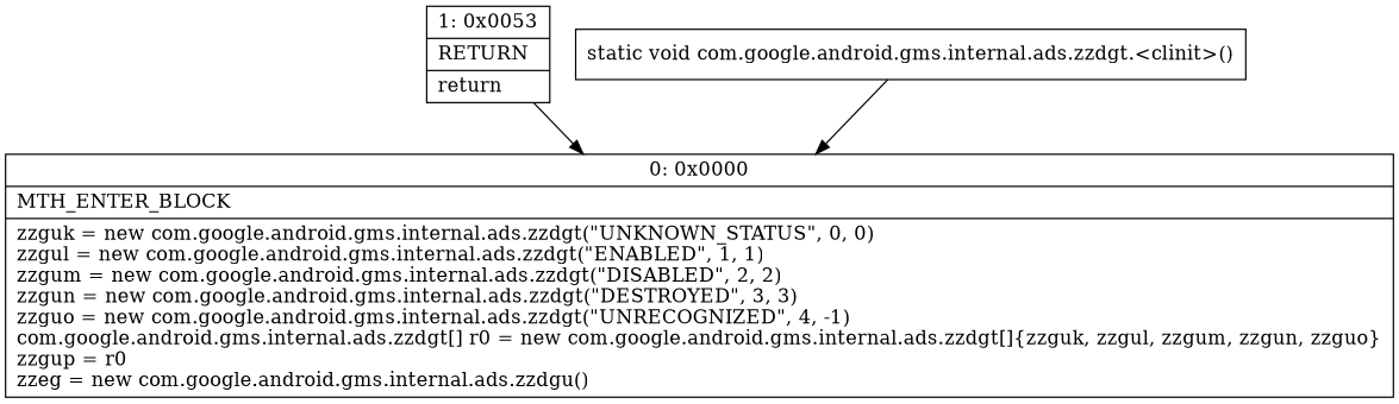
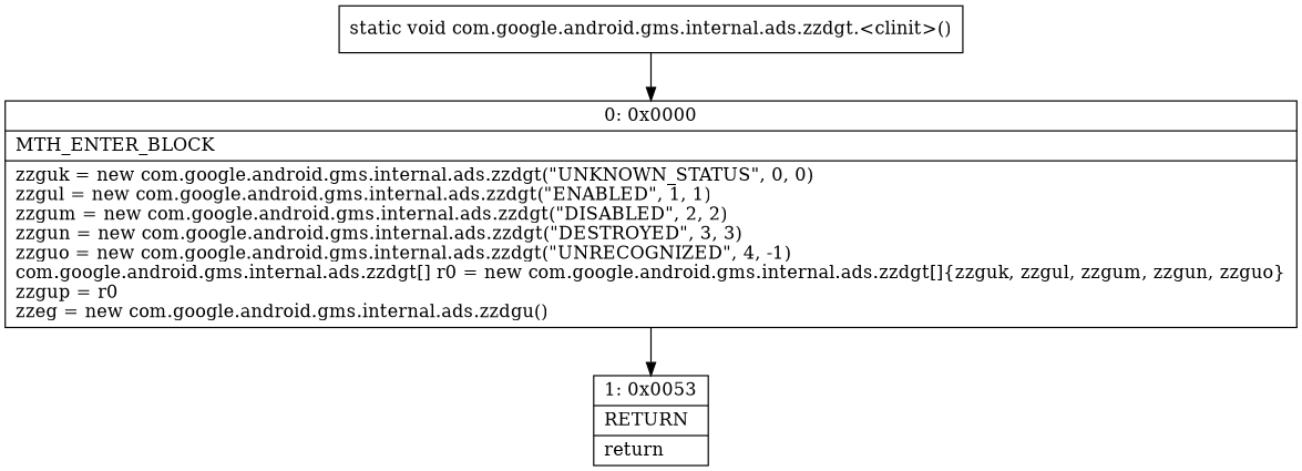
  digraph {
    node [shape=record]
    n1 [label="{0\:\ 0x0000|MTH_ENTER_BLOCK\l|zzguk = new com.google.android.gms.internal.ads.zzdgt(\"UNKNOWN_STATUS\", 0, 0)\lzzgul = new com.google.android.gms.internal.ads.zzdgt(\"ENABLED\", 1, 1)\lzzgum = new com.google.android.gms.internal.ads.zzdgt(\"DISABLED\", 2, 2)\lzzgun = new com.google.android.gms.internal.ads.zzdgt(\"DESTROYED\", 3, 3)\lzzguo = new com.google.android.gms.internal.ads.zzdgt(\"UNRECOGNIZED\", 4, \-1)\lcom.google.android.gms.internal.ads.zzdgt[] r0 = new com.google.android.gms.internal.ads.zzdgt[]\{zzguk, zzgul, zzgum, zzgun, zzguo\}\lzzgup = r0\lzzeg = new com.google.android.gms.internal.ads.zzdgu()\l}"]
    n2 [label="{1\:\ 0x0053|RETURN\l|return\l}"]
    n3 [label="{static void com.google.android.gms.internal.ads.zzdgt.\<clinit\>() }"]
-   n2 -> n1
+   n1 -> n2
    n3 -> n1
  }
